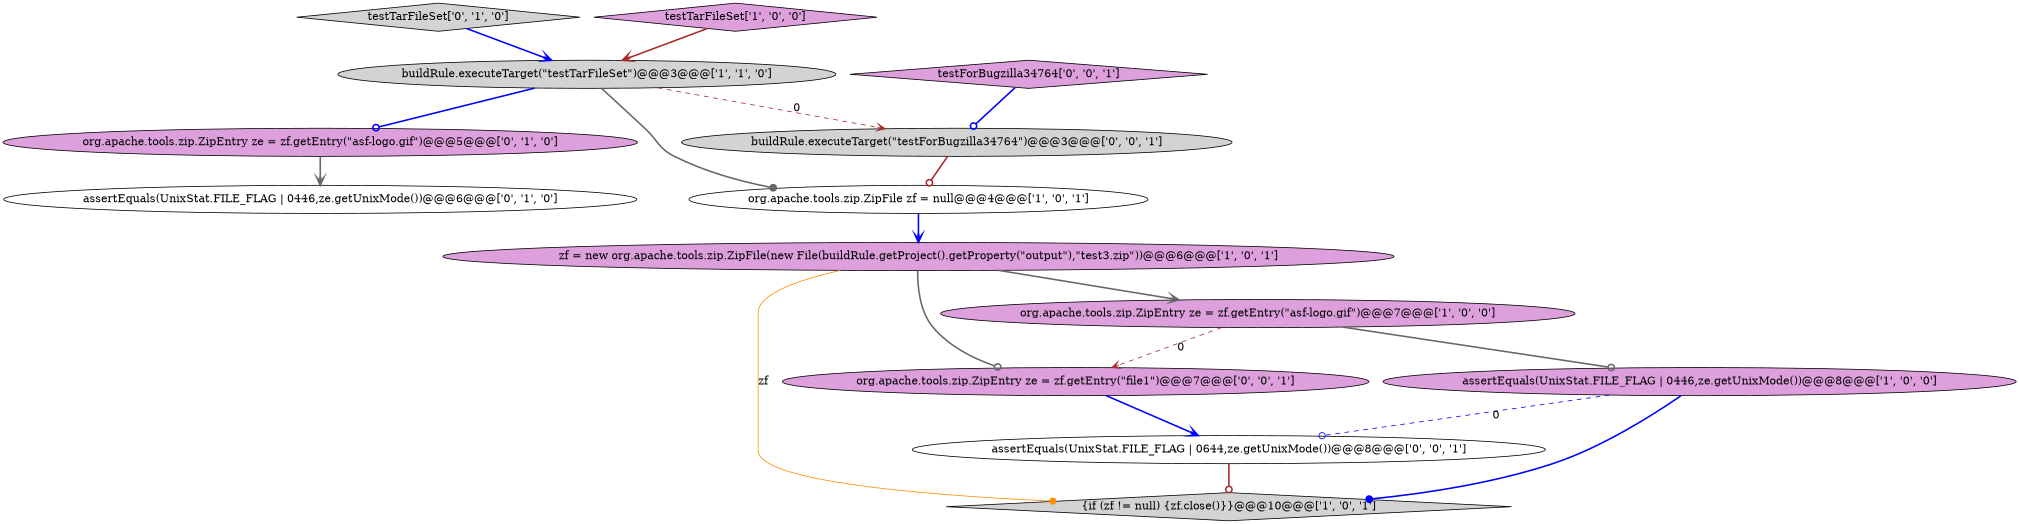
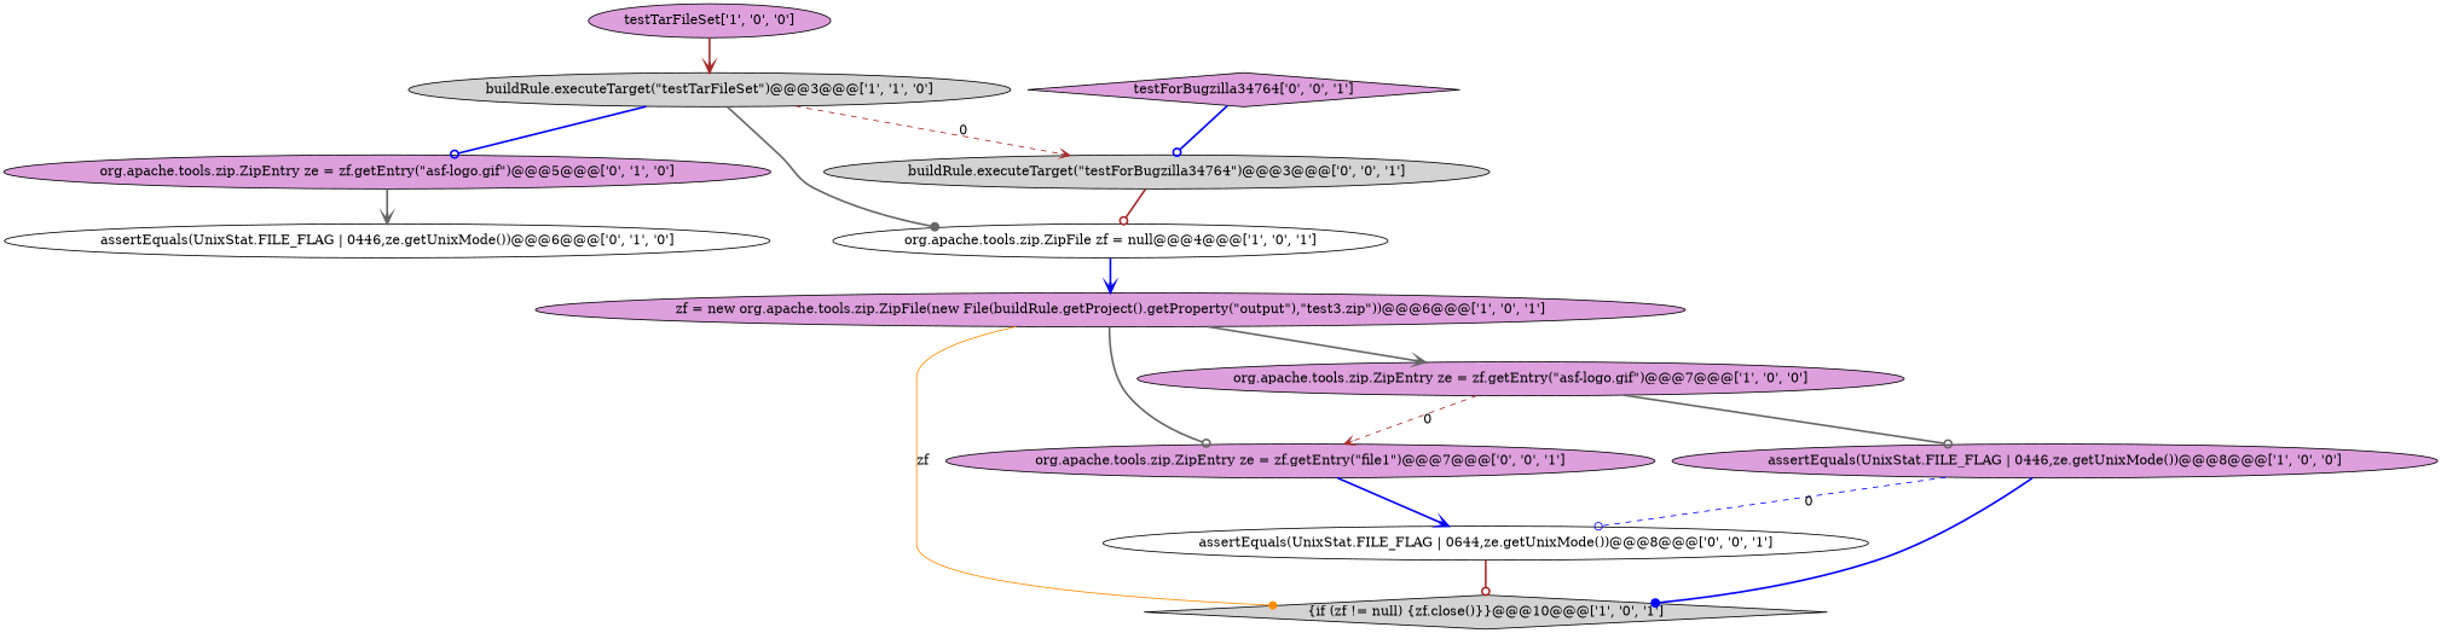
  digraph {
    node [fillcolor=plum shape=ellipse style=filled]
    edge [arrowhead=vee color=blue style=bold]
    n1 [fillcolor=white label="assertEquals(UnixStat.FILE_FLAG | 0446,ze.getUnixMode())@@@6@@@['0', '1', '0']"]
-   n2 [fillcolor=lightgrey label="testTarFileSet['0', '1', '0']" shape=diamond]
    n3 [fillcolor=lightgrey label="buildRule.executeTarget(\"testTarFileSet\")@@@3@@@['1', '1', '0']"]
    n4 [label="org.apache.tools.zip.ZipEntry ze = zf.getEntry(\"asf-logo.gif\")@@@5@@@['0', '1', '0']"]
    n5 [fillcolor=white label="org.apache.tools.zip.ZipFile zf = null@@@4@@@['1', '0', '1']"]
    n6 [fillcolor=lightgrey label="buildRule.executeTarget(\"testForBugzilla34764\")@@@3@@@['0', '0', '1']"]
    n7 [label="org.apache.tools.zip.ZipEntry ze = zf.getEntry(\"file1\")@@@7@@@['0', '0', '1']"]
    n8 [fillcolor=white label="assertEquals(UnixStat.FILE_FLAG | 0644,ze.getUnixMode())@@@8@@@['0', '0', '1']"]
    n9 [fillcolor=lightgrey label="{if (zf != null) {zf.close()}}@@@10@@@['1', '0', '1']" shape=diamond]
    n10 [label="zf = new org.apache.tools.zip.ZipFile(new File(buildRule.getProject().getProperty(\"output\"),\"test3.zip\"))@@@6@@@['1', '0', '1']"]
    n11 [label="org.apache.tools.zip.ZipEntry ze = zf.getEntry(\"asf-logo.gif\")@@@7@@@['1', '0', '0']"]
-   n12 [label="testTarFileSet['1', '0', '0']" shape=diamond]
+   n12 [label="testTarFileSet['1', '0', '0']"]
    n13 [label="testForBugzilla34764['0', '0', '1']" shape=diamond]
    n14 [label="assertEquals(UnixStat.FILE_FLAG | 0446,ze.getUnixMode())@@@8@@@['1', '0', '0']"]
-   n2 -> n3
    n3 -> n4 [arrowhead=odot]
    n3 -> n5 [arrowhead=dot color=gray40]
    n3 -> n6 [color=brown label=0 style=dashed]
    n4 -> n1 [color=gray40]
    n5 -> n10
    n6 -> n5 [arrowhead=odot color=brown]
    n7 -> n8
    n8 -> n9 [arrowhead=odot color=brown]
    n10 -> n7 [arrowhead=odot color=gray40]
    n10 -> n9 [arrowhead=dot color=darkorange label=zf style=solid]
    n10 -> n11 [color=gray40]
    n11 -> n7 [color=brown label=0 style=dashed]
    n11 -> n14 [arrowhead=odot color=gray40]
    n12 -> n3 [color=brown]
    n13 -> n6 [arrowhead=odot]
    n14 -> n8 [arrowhead=odot label=0 style=dashed]
    n14 -> n9 [arrowhead=dot]
  }
